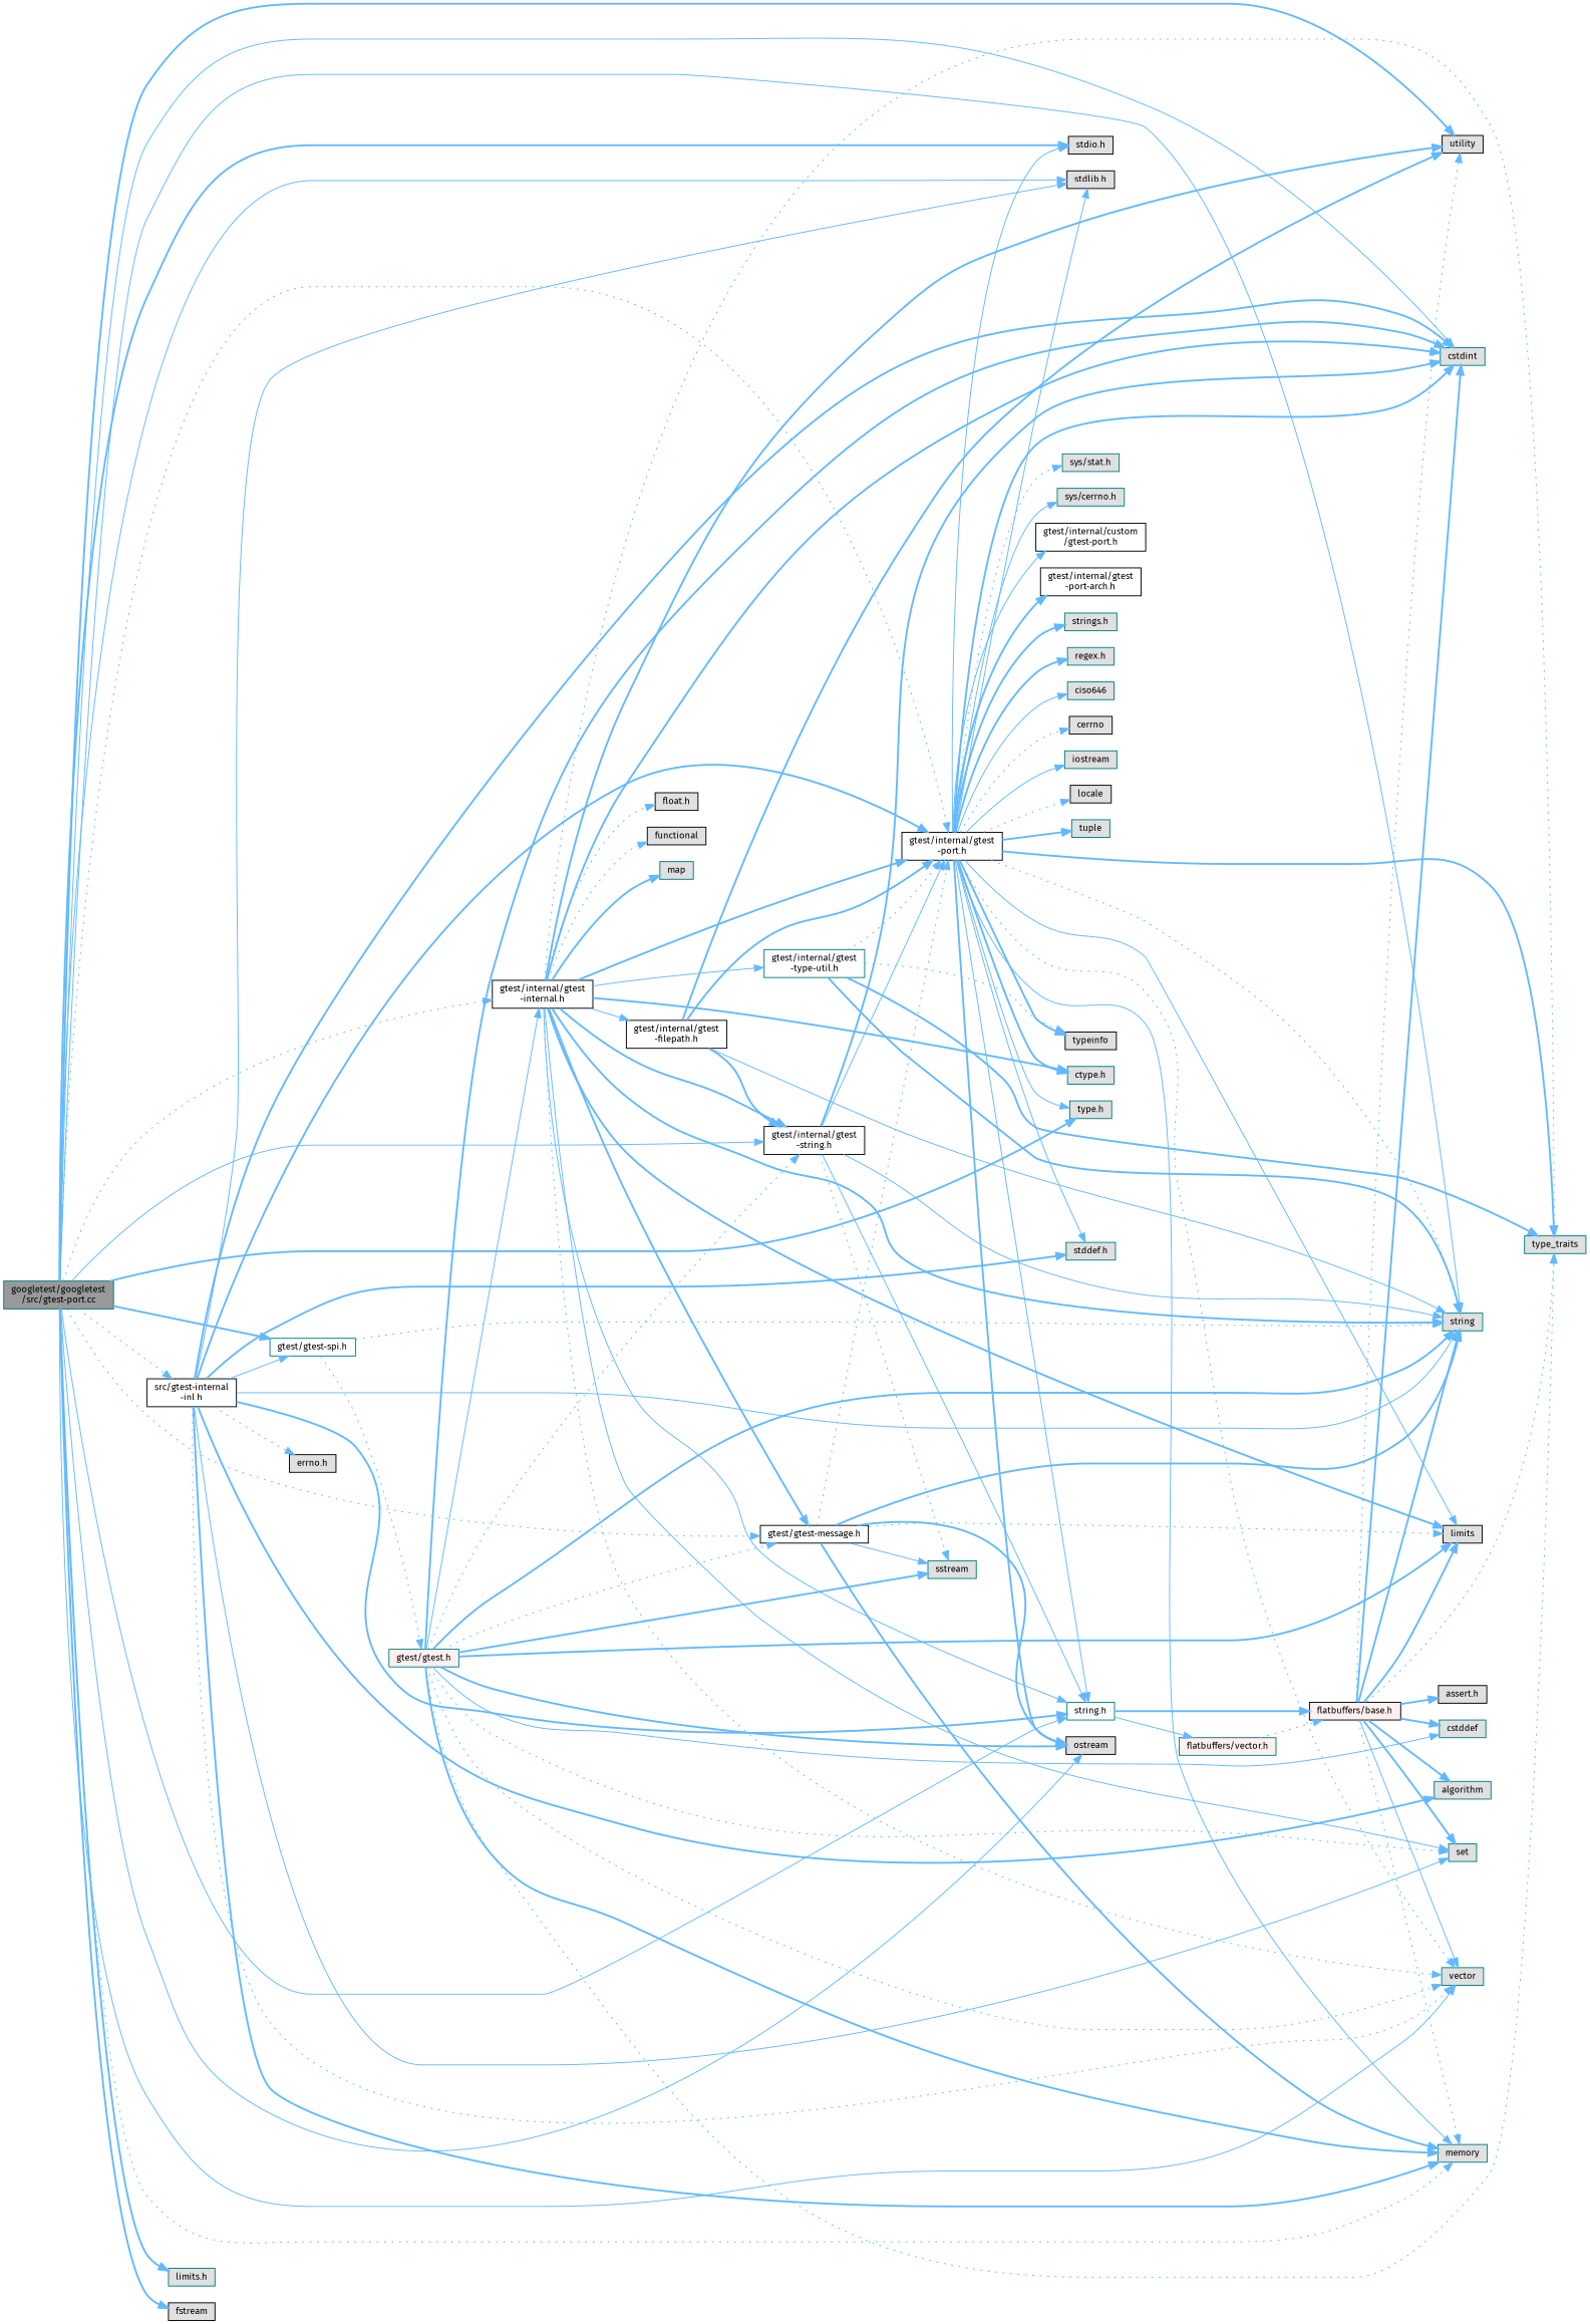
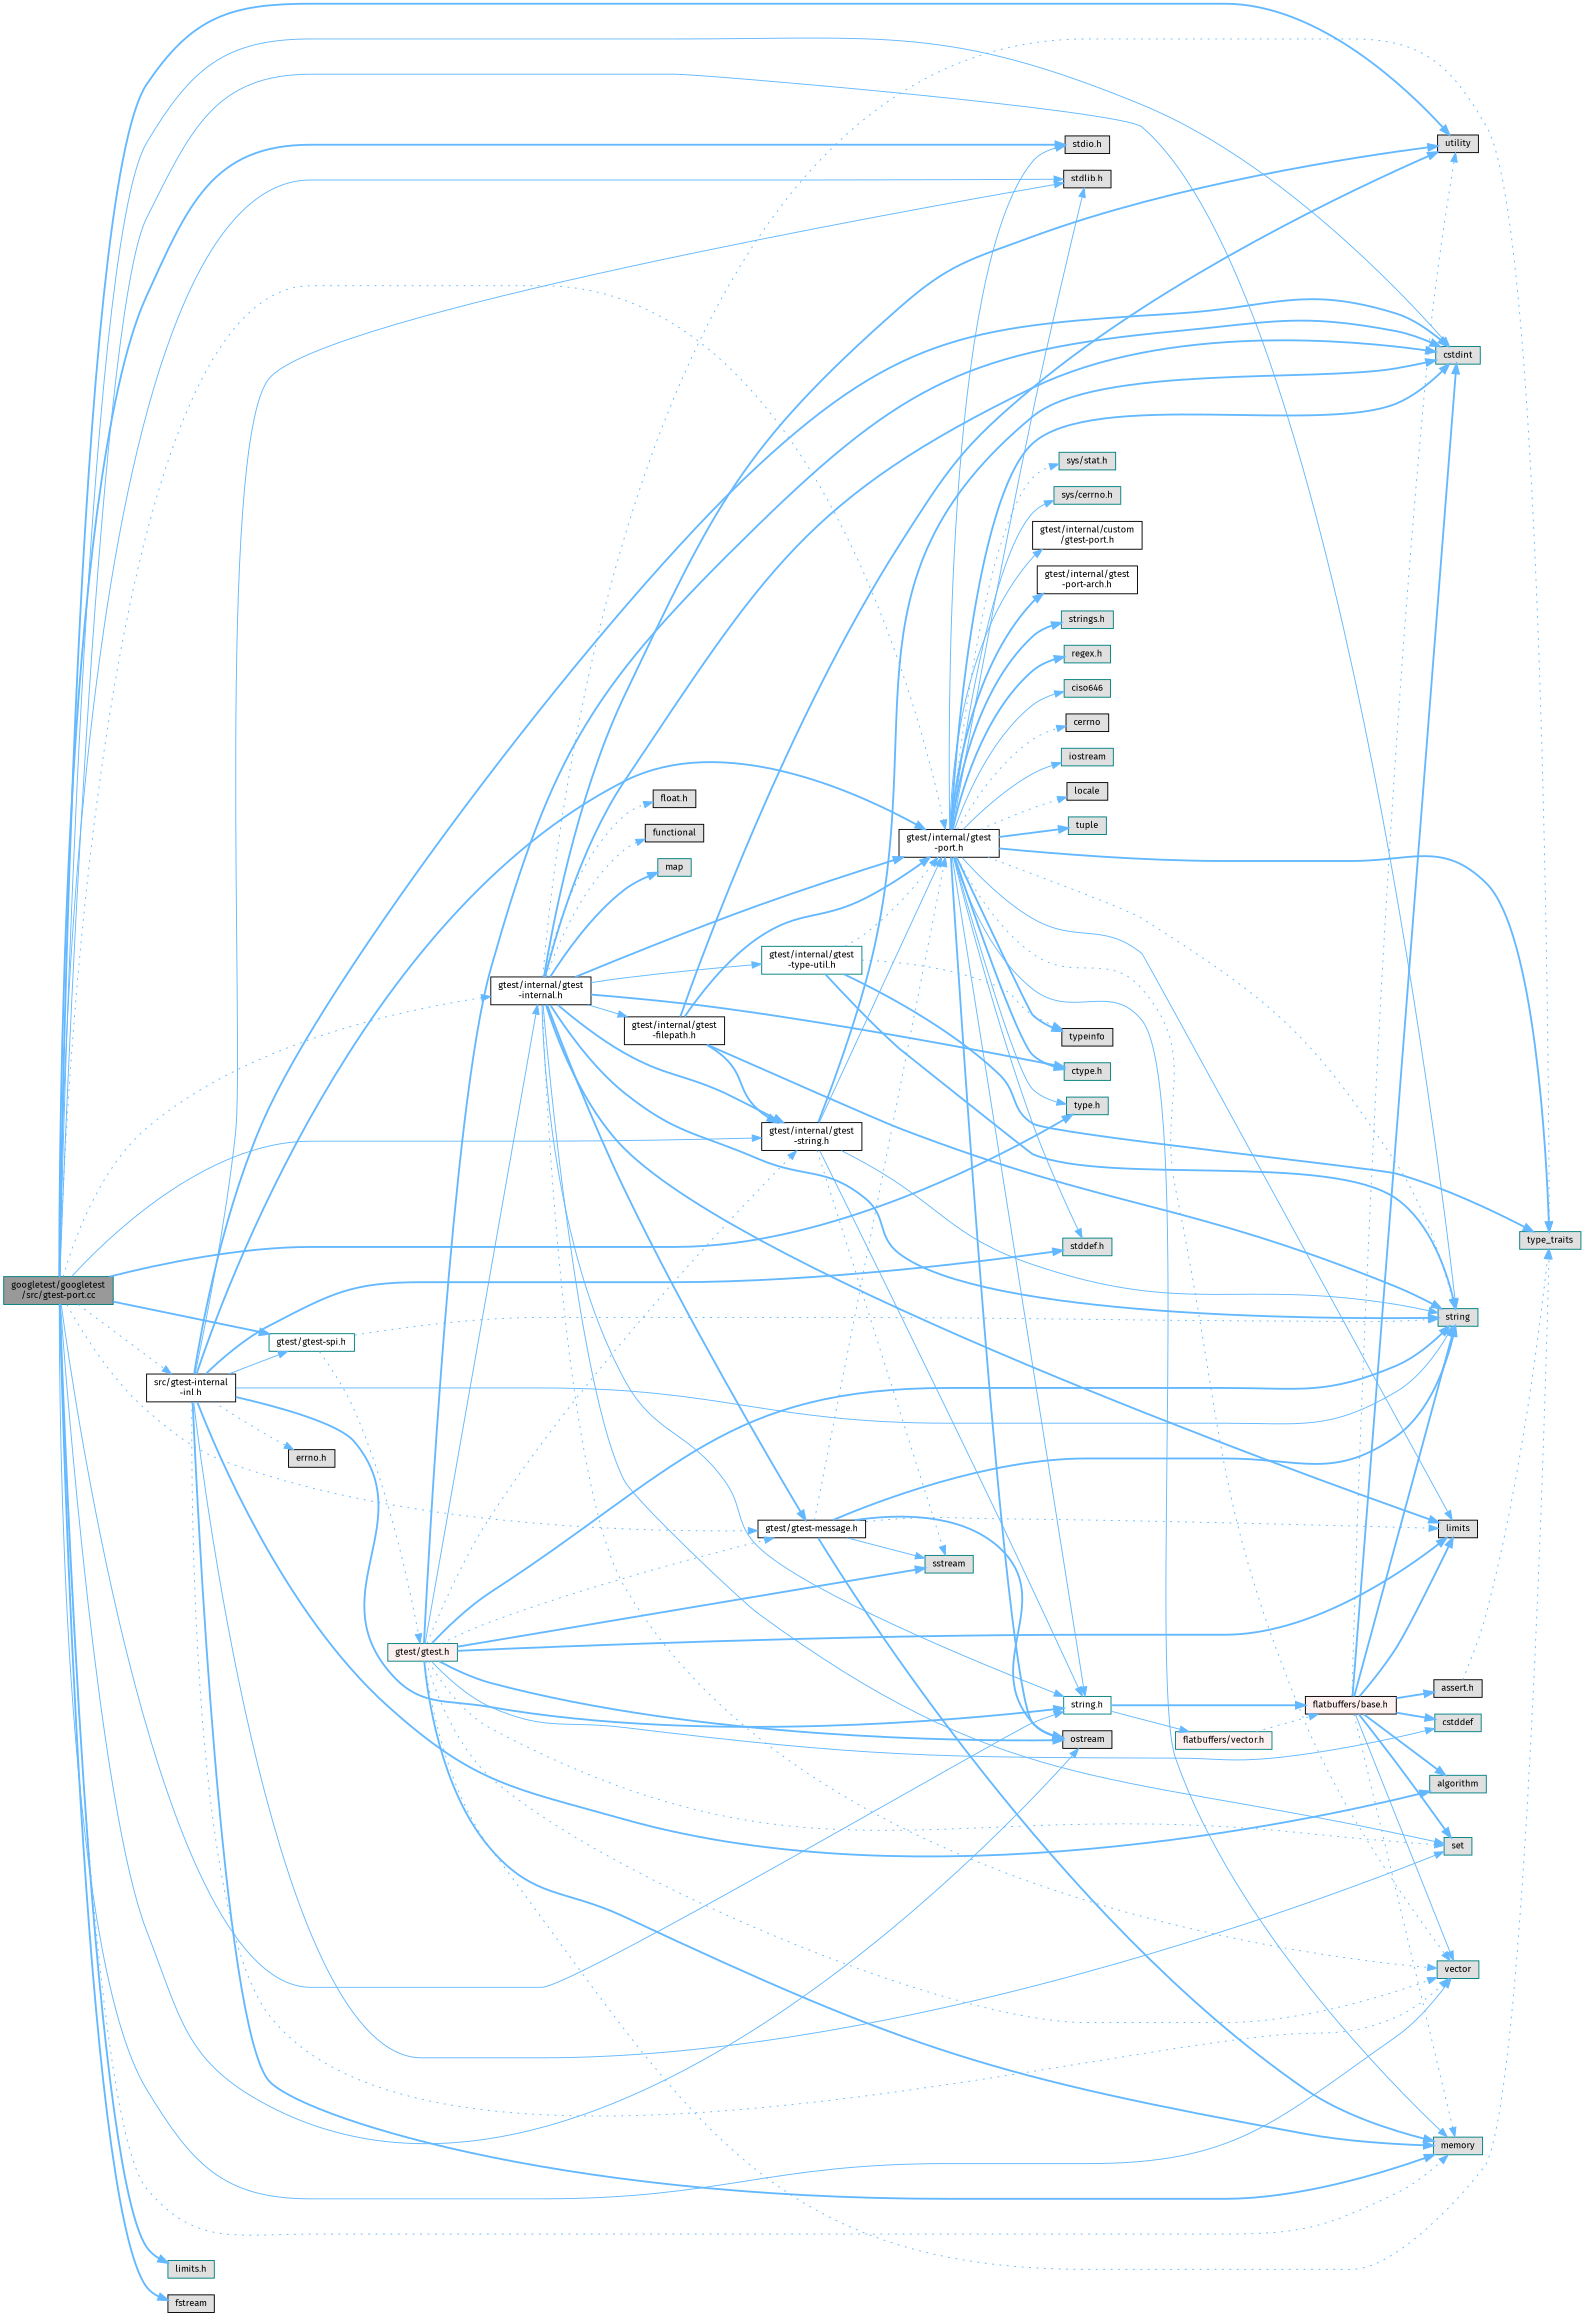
  digraph {
    fontname="Fira Sans"
    rankdir=LR
    node [color=teal fillcolor="#E0E0E0" fontname="Fira Sans" fontsize=10 shape=box style=filled]
    edge [color=steelblue1 fontname="Fira Sans" fontsize=10 labelfontname=Helvetica labelfontsize=10 style=bold]
    n1 [fillcolor=grey60 fontcolor=black height=0.2 label="googletest/googletest\l/src/gtest-port.cc" width=0.4]
    n2 [color=black fillcolor=white height=0.2 label="gtest/internal/gtest\l-port.h" width=0.4]
    n3 [color=black height=0.2 label="stdio.h" width=0.4]
    n4 [color=black height=0.2 label="stdlib.h" width=0.4]
    n5 [fillcolor=white height=0.2 label="string.h" width=0.4]
    n6 [height=0.2 label=cstdint width=0.4]
    n7 [color=black height=0.2 label=utility width=0.4]
    n8 [height=0.2 label=string width=0.4]
    n9 [height=0.2 label=vector width=0.4]
    n10 [height=0.2 label=memory width=0.4]
    n11 [color=black height=0.2 label=ostream width=0.4]
    n12 [height=0.2 label="type.h" width=0.4]
    n13 [height=0.2 label="limits.h" width=0.4]
    n14 [color=black height=0.2 label=fstream width=0.4]
    n15 [color=black fillcolor=white height=0.2 label="gtest/gtest-message.h" width=0.4]
    n16 [fillcolor=white height=0.2 label="gtest/gtest-spi.h" width=0.4]
    n17 [color=black fillcolor=white height=0.2 label="gtest/internal/gtest\l-internal.h" width=0.4]
    n18 [color=black fillcolor=white height=0.2 label="gtest/internal/gtest\l-string.h" width=0.4]
    n19 [color=black fillcolor=white height=0.2 label="src/gtest-internal\l-inl.h" width=0.4]
    n20 [height=0.2 label=ciso646 width=0.4]
    n21 [height=0.2 label="ctype.h" width=0.4]
    n22 [height=0.2 label="stddef.h" width=0.4]
    n23 [height=0.2 label=type_traits width=0.4]
    n24 [color=black height=0.2 label=limits width=0.4]
    n25 [color=black height=0.2 label=cerrno width=0.4]
    n26 [height=0.2 label=iostream width=0.4]
    n27 [color=black height=0.2 label=locale width=0.4]
    n28 [height=0.2 label=tuple width=0.4]
    n29 [height=0.2 label="sys/stat.h" width=0.4]
    n30 [height=0.2 label="sys/cerrno.h" width=0.4]
    n31 [color=black fillcolor=white height=0.2 label="gtest/internal/custom\l/gtest-port.h" width=0.4]
    n32 [color=black fillcolor=white height=0.2 label="gtest/internal/gtest\l-port-arch.h" width=0.4]
    n33 [height=0.2 label="strings.h" width=0.4]
    n34 [height=0.2 label="regex.h" width=0.4]
    n35 [color=black height=0.2 label=typeinfo width=0.4]
    n36 [color=black fillcolor="#FFF0F0" height=0.2 label="flatbuffers/base.h" width=0.4]
    n37 [fillcolor="#FFF0F0" height=0.2 label="flatbuffers/vector.h" width=0.4]
    n38 [height=0.2 label=sstream width=0.4]
    n39 [fillcolor="#FFF0F0" height=0.2 label="gtest/gtest.h" width=0.4]
    n40 [height=0.2 label=set width=0.4]
    n41 [color=black height=0.2 label="float.h" width=0.4]
    n42 [color=black height=0.2 label=functional width=0.4]
    n43 [height=0.2 label=map width=0.4]
    n44 [color=black fillcolor=white height=0.2 label="gtest/internal/gtest\l-filepath.h" width=0.4]
    n45 [fillcolor=white height=0.2 label="gtest/internal/gtest\l-type-util.h" width=0.4]
    n46 [height=0.2 label=algorithm width=0.4]
    n47 [color=black height=0.2 label="errno.h" width=0.4]
    n48 [color=black height=0.2 label="assert.h" width=0.4]
    n49 [height=0.2 label=cstddef width=0.4]
    n1 -> n2 [style=dotted]
    n1 -> n3
    n1 -> n4 [style=solid]
    n1 -> n5 [style=solid]
    n1 -> n6 [style=solid]
    n1 -> n7
    n1 -> n8 [style=solid]
    n1 -> n9 [style=solid]
    n1 -> n10 [style=dotted]
    n1 -> n11 [style=solid]
    n1 -> n12
    n1 -> n13
    n1 -> n14
    n1 -> n15 [style=dotted]
    n1 -> n16
    n1 -> n17 [style=dotted]
    n1 -> n18 [style=solid]
    n1 -> n19 [style=dotted]
    n2 -> n3 [style=solid]
    n2 -> n4 [style=solid]
    n2 -> n5 [style=solid]
    n2 -> n6
    n2 -> n8 [style=dotted]
    n2 -> n9 [style=dotted]
    n2 -> n10 [style=solid]
    n2 -> n11
    n2 -> n12 [style=solid]
    n2 -> n20 [style=solid]
    n2 -> n21
    n2 -> n22 [style=solid]
    n2 -> n23
    n2 -> n24 [style=solid]
    n2 -> n25 [style=dotted]
    n2 -> n26 [style=solid]
    n2 -> n27 [style=dotted]
    n2 -> n28
    n2 -> n29 [style=dotted]
    n2 -> n30 [style=solid]
    n2 -> n31 [style=solid]
    n2 -> n32
    n2 -> n33
    n2 -> n34
    n2 -> n35
    n5 -> n36
    n5 -> n37 [style=solid]
    n15 -> n2 [style=dotted]
    n15 -> n8
    n15 -> n10
    n15 -> n11
    n15 -> n24 [style=dotted]
    n15 -> n38 [style=solid]
    n16 -> n8 [style=dotted]
    n16 -> n39 [style=dotted]
    n17 -> n2
    n17 -> n5 [style=solid]
    n17 -> n6
    n17 -> n7
    n17 -> n8
    n17 -> n9 [style=dotted]
    n17 -> n15
    n17 -> n18
    n17 -> n21
    n17 -> n23 [style=dotted]
    n17 -> n24
    n17 -> n40 [style=solid]
    n17 -> n41 [style=dotted]
    n17 -> n42 [style=dotted]
    n17 -> n43
    n17 -> n44 [style=solid]
    n17 -> n45 [style=solid]
    n18 -> n2 [style=solid]
    n18 -> n5 [style=solid]
    n18 -> n6
    n18 -> n8 [style=solid]
    n18 -> n38 [style=dotted]
    n19 -> n2
    n19 -> n4 [style=solid]
    n19 -> n5
    n19 -> n6
    n19 -> n8 [style=solid]
    n19 -> n9 [style=dotted]
    n19 -> n10
    n19 -> n16 [style=solid]
    n19 -> n22
    n19 -> n40 [style=solid]
    n19 -> n46
    n19 -> n47 [style=dotted]
    n36 -> n6
    n36 -> n7 [style=dotted]
    n36 -> n8
    n36 -> n9 [style=solid]
    n36 -> n10 [style=dotted]
-   n36 -> n23 [style=dotted]
+   n48 -> n23 [style=dotted]
    n36 -> n24
    n36 -> n40
    n36 -> n46
    n36 -> n48
    n36 -> n49
    n37 -> n36 [style=dotted]
    n39 -> n6
    n39 -> n8
    n39 -> n9 [style=dotted]
    n39 -> n10
    n39 -> n11
    n39 -> n15 [style=dotted]
    n39 -> n17 [style=solid]
    n39 -> n18 [style=dotted]
    n39 -> n23 [style=dotted]
    n39 -> n24
    n39 -> n38
    n39 -> n40 [style=dotted]
    n39 -> n49 [style=solid]
    n44 -> n2
    n44 -> n7
-   n44 -> n8 [style=solid]
+   n44 -> n8
    n44 -> n18
    n45 -> n2 [style=dotted]
    n45 -> n8
    n45 -> n23
    n45 -> n35 [style=dotted]
  }
